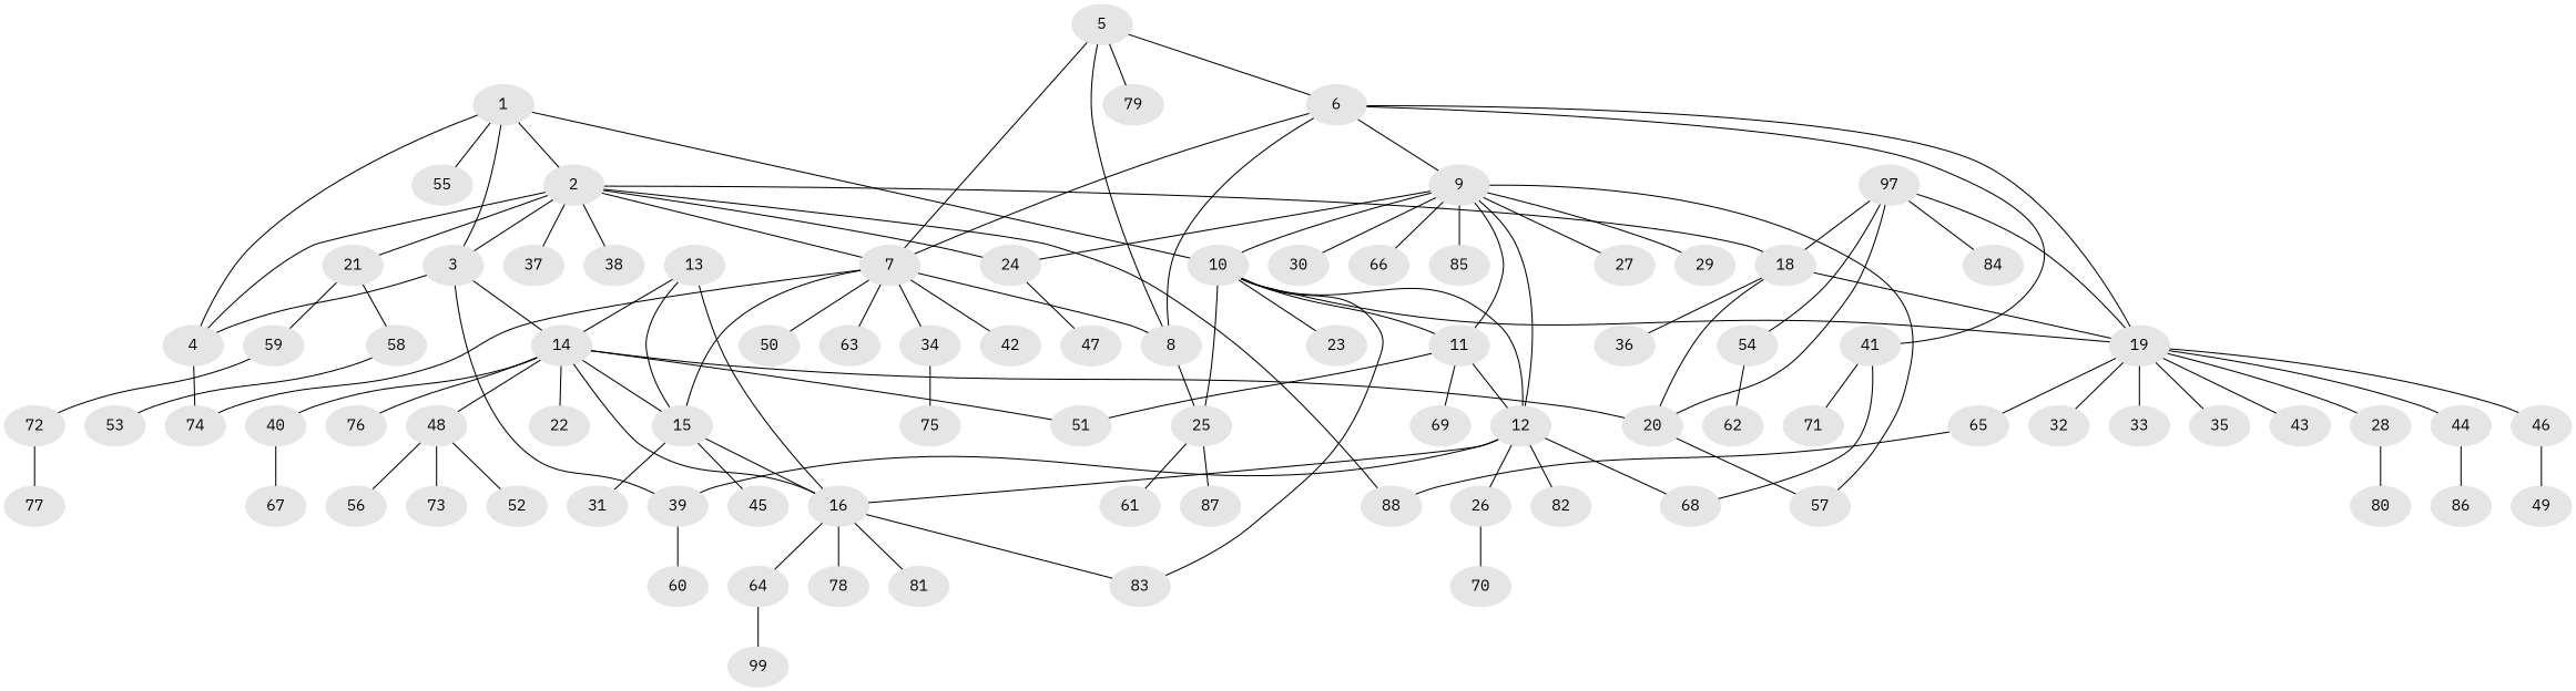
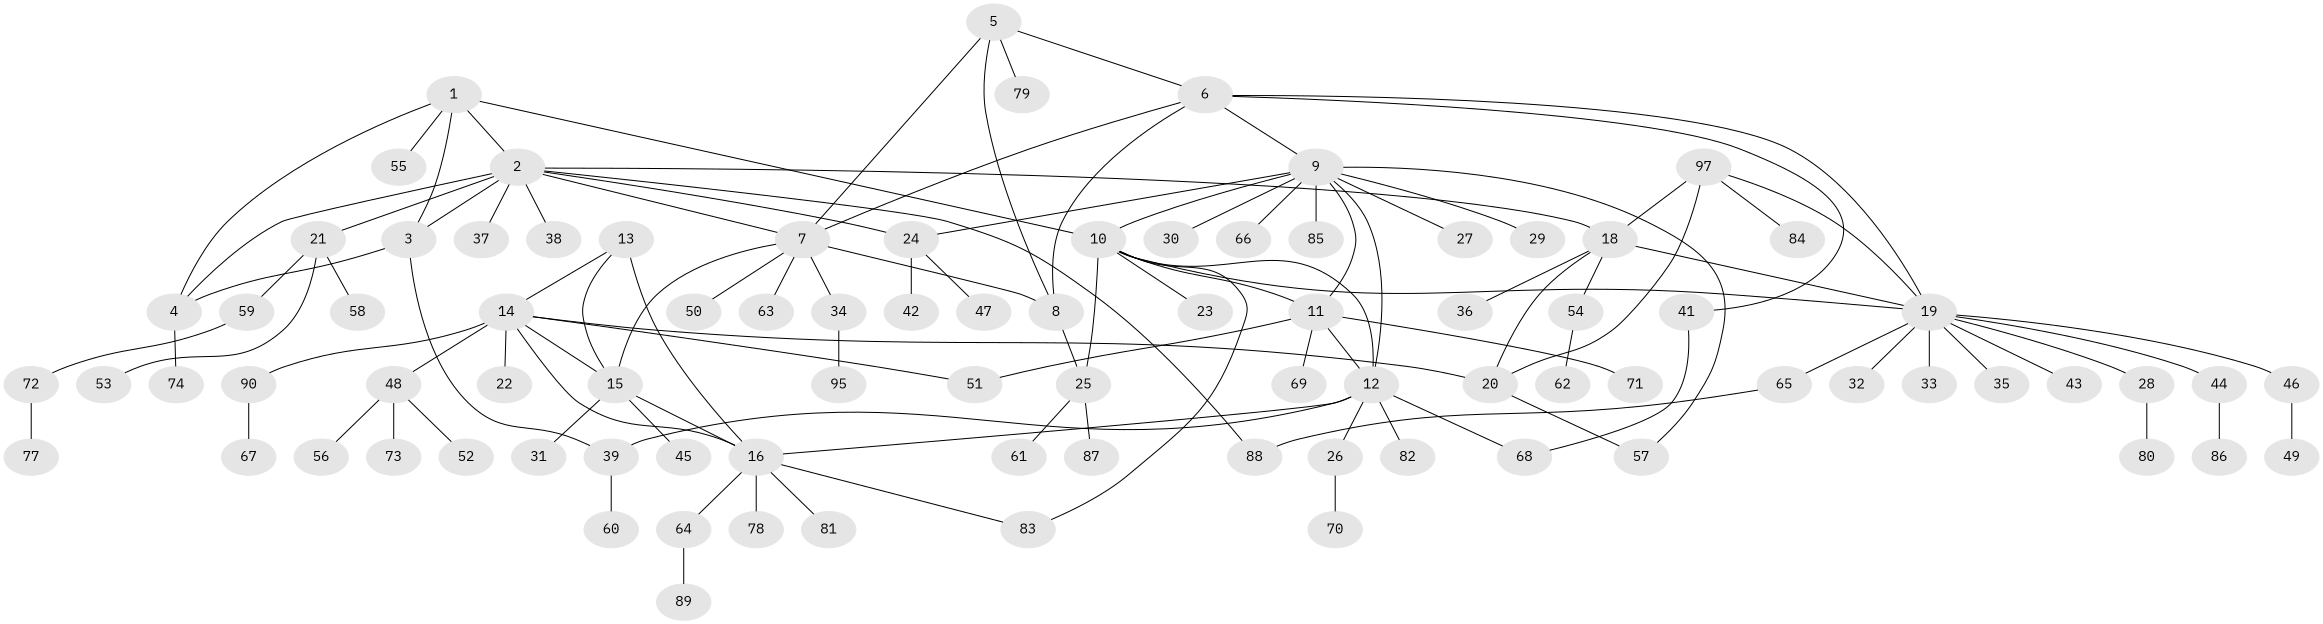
  graph {
    fontname="IBM Plex Mono"
    node [color=gray90 fontname="IBM Plex Mono" style=filled]
    edge [fontname="IBM Plex Mono"]
    1
    2
    3
    4
    10
    55
    7
    18
    21
    24
    37
    38
    88
    14
    39
    74
    19
    25
    11
    12
    23
    83
    8
    15
    34
    42
    50
    63
    20
    36
    53
    58
    59
    47
    51
    16
    22
-   40
+   40 [label=90]
    48
-   76
    60
    5
    6
    79
    9
    41
    27
    29
    30
    57
    66
    85
    28
    32
    33
    35
    43
    44
    46
    65
    68
    71
    31
    45
-   75
+   75 [label=95]
    61
    87
    69
    26
    82
    64
    78
    81
    70
    13
    67
    52
    56
    73
-   89 [label=99]
+   89
    n81 [label=97]
    54
    84
    62
    80
    86
    49
    72
    77
    1 -- 2
    1 -- 3
    1 -- 4
    1 -- 10
    1 -- 55
    2 -- 3
    2 -- 4
    2 -- 7
    2 -- 18
    2 -- 21
    2 -- 24
    2 -- 37
    2 -- 38
    2 -- 88
    3 -- 4
-   3 -- 14
    3 -- 39
    4 -- 74
    10 -- 19
    10 -- 25
    10 -- 11
    10 -- 12
    10 -- 23
    10 -- 83
-   7 -- 74
    7 -- 8
    7 -- 15
    7 -- 34
-   7 -- 42
+   24 -- 42
    7 -- 50
    7 -- 63
    18 -- 19
    18 -- 20
    18 -- 36
-   58 -- 53
+   21 -- 53
    21 -- 58
    21 -- 59
    24 -- 47
    14 -- 15
    14 -- 20
    14 -- 51
    14 -- 16
    14 -- 22
    14 -- 40
    14 -- 48
-   14 -- 76
    39 -- 60
    19 -- 28
    19 -- 32
    19 -- 33
    19 -- 35
    19 -- 43
    19 -- 44
    19 -- 46
    19 -- 65
    25 -- 61
    25 -- 87
    11 -- 12
    11 -- 51
    11 -- 69
    12 -- 39
    12 -- 16
    12 -- 68
    12 -- 26
    12 -- 82
    8 -- 25
    15 -- 16
    15 -- 31
    15 -- 45
    34 -- 75
    20 -- 57
    59 -- 72
    16 -- 83
    16 -- 64
    16 -- 78
    16 -- 81
    40 -- 67
    48 -- 52
    48 -- 56
    48 -- 73
    5 -- 7
    5 -- 8
    5 -- 6
    5 -- 79
    6 -- 7
    6 -- 19
    6 -- 8
    6 -- 9
    6 -- 41
    9 -- 10
    9 -- 24
    9 -- 11
    9 -- 12
    9 -- 27
    9 -- 29
    9 -- 30
    9 -- 57
    9 -- 66
    9 -- 85
    41 -- 68
-   41 -- 71
+   11 -- 71
    28 -- 80
    44 -- 86
    46 -- 49
    65 -- 88
    26 -- 70
    64 -- 89
    13 -- 14
    13 -- 15
    13 -- 16
    n81 -- 18
    n81 -- 19
    n81 -- 20
-   n81 -- 54
+   18 -- 54
    n81 -- 84
    54 -- 62
    72 -- 77
  }
